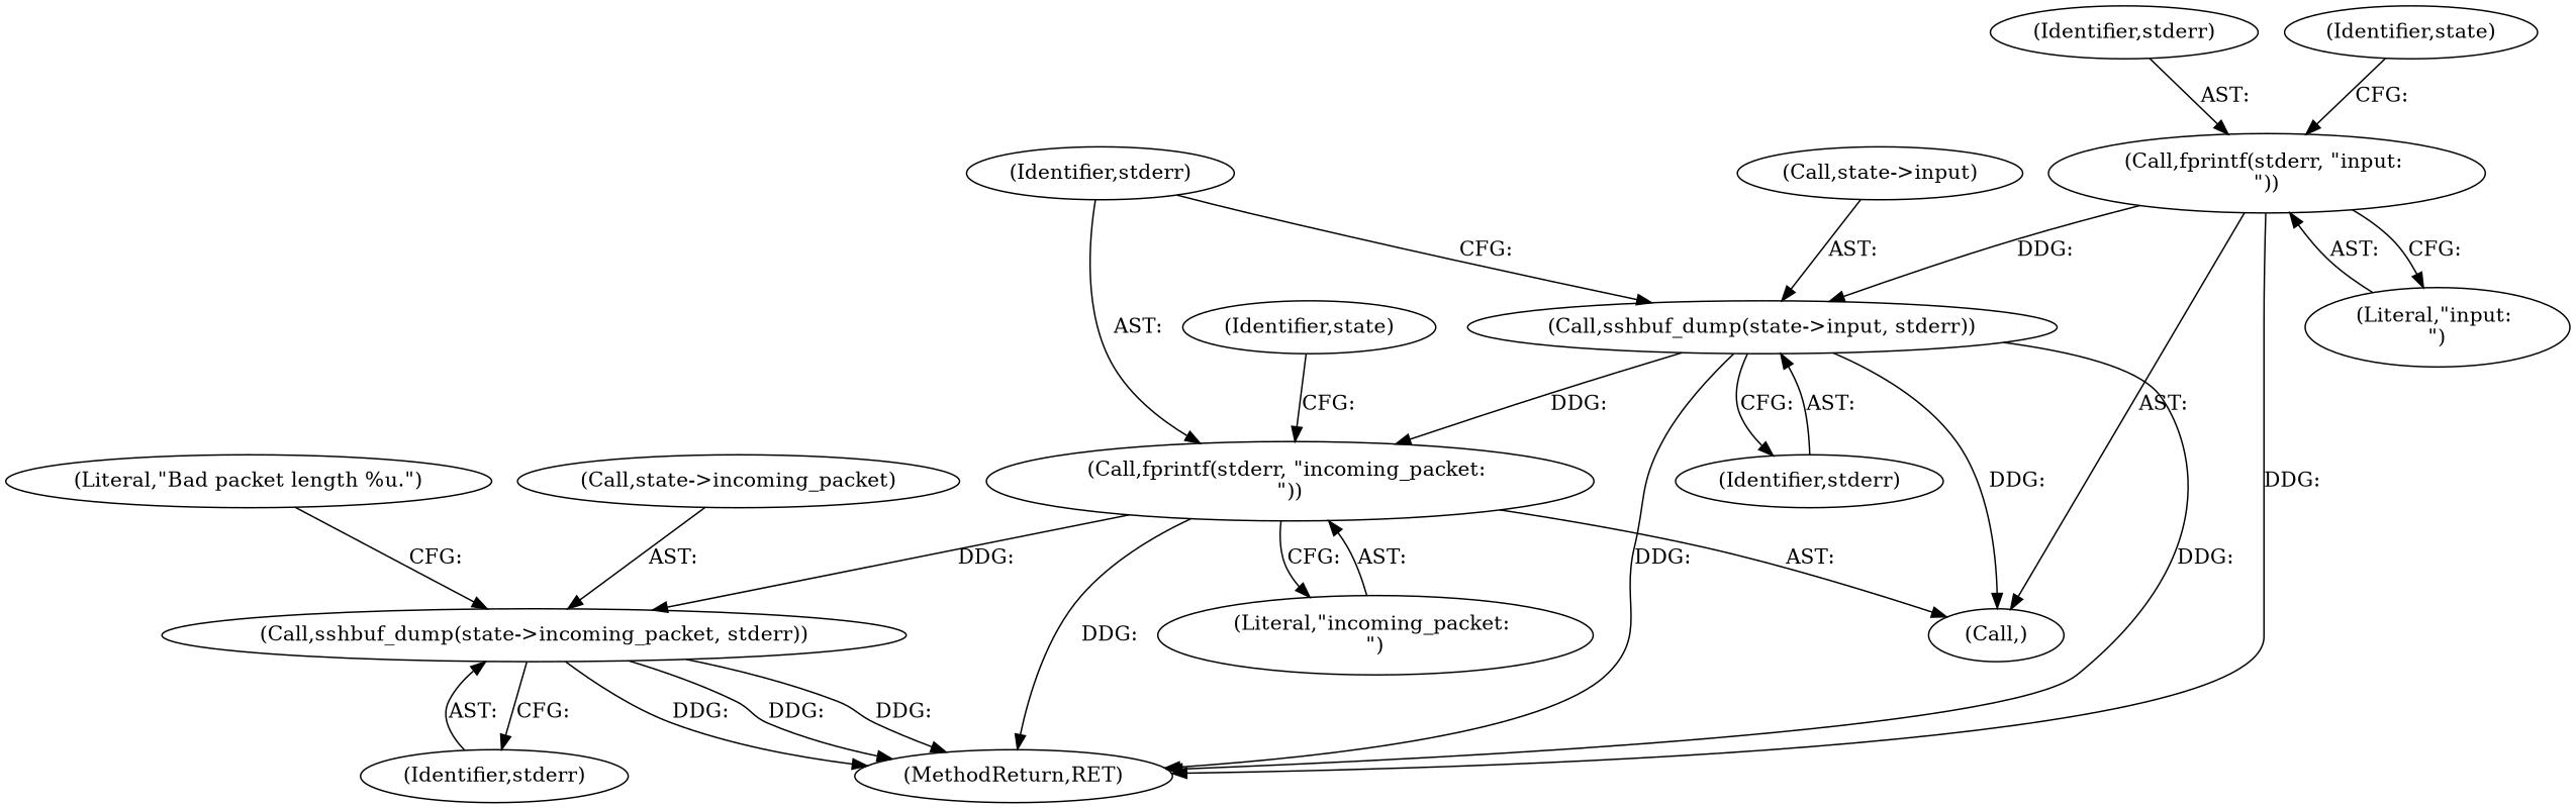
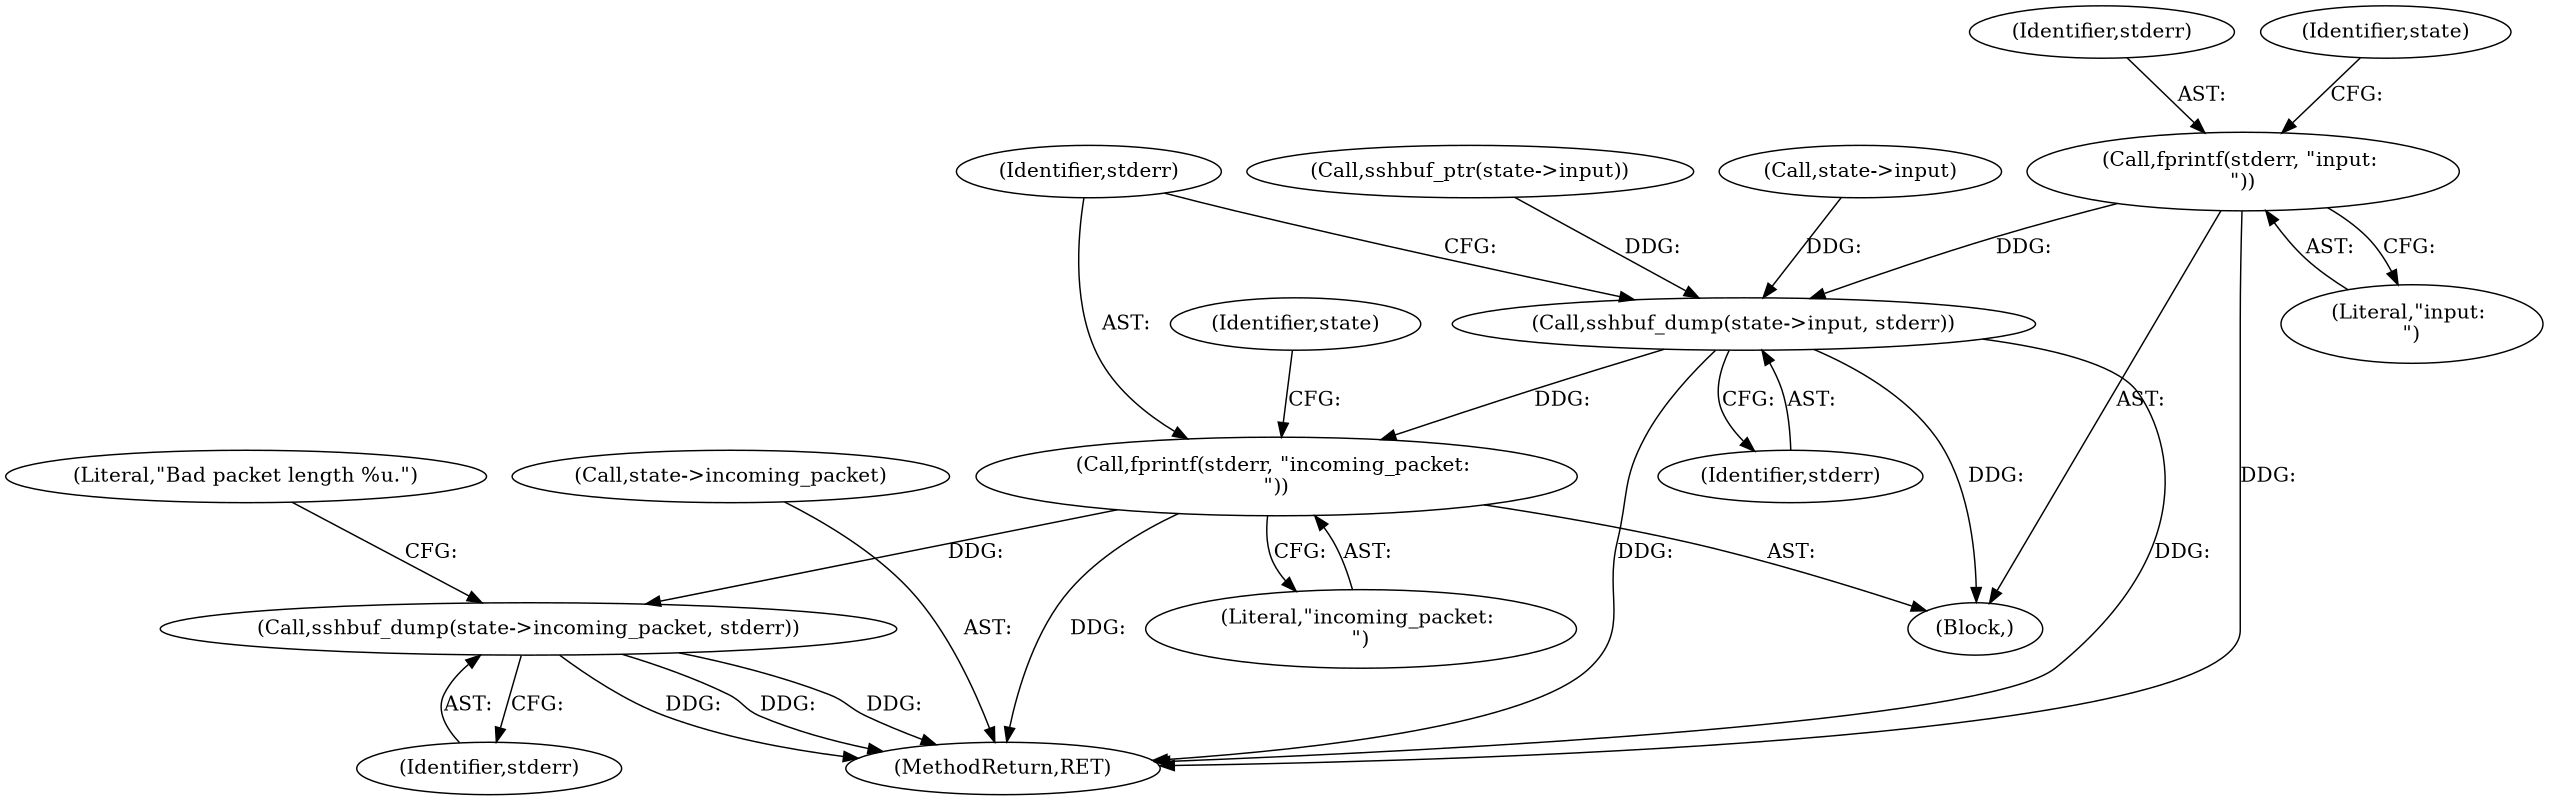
  digraph {
    n1 [label="(Call,fprintf(stderr, \"input: \n\"))"]
    n2 [label="(Call,sshbuf_dump(state->input, stderr))"]
-   n3 [label="(Call,)"]
+   n3 [label="(Block,)"]
    n4 [label="(Literal,\"input: \n\")"]
    n5 [label="(MethodReturn,RET)"]
    n6 [label="(Call,fprintf(stderr, \"incoming_packet: \n\"))"]
    n7 [label="(Identifier,stderr)"]
    n8 [label="(Call,sshbuf_dump(state->incoming_packet, stderr))"]
    n9 [label="(Literal,\"incoming_packet: \n\")"]
    n10 [label="(Identifier,stderr)"]
+   n11 [label="(Call,sshbuf_ptr(state->input))"]
    n12 [label="(Identifier,stderr)"]
    n13 [label="(Identifier,stderr)"]
    n14 [label="(Literal,\"Bad packet length %u.\")"]
    n15 [label="(Identifier,state)"]
    n16 [label="(Identifier,state)"]
    n17 [label="(Call,state->input)"]
    n18 [label="(Call,state->incoming_packet)"]
    n1 -> n2 [label="DDG: "]
    n1 -> n3 [label="AST: "]
    n1 -> n4 [label="CFG: "]
    n1 -> n5 [label="DDG: "]
    n2 -> n3 [label="DDG: "]
    n2 -> n5 [label="DDG: "]
    n2 -> n5 [label="DDG: "]
    n2 -> n6 [label="DDG: "]
    n2 -> n7 [label="CFG: "]
    n4 -> n1 [label="AST: "]
    n6 -> n3 [label="AST: "]
    n6 -> n5 [label="DDG: "]
    n6 -> n8 [label="DDG: "]
    n6 -> n9 [label="CFG: "]
    n7 -> n2 [label="AST: "]
    n8 -> n5 [label="DDG: "]
    n8 -> n5 [label="DDG: "]
    n8 -> n5 [label="DDG: "]
    n8 -> n10 [label="CFG: "]
    n9 -> n6 [label="AST: "]
    n10 -> n8 [label="AST: "]
+   n11 -> n2 [label="DDG: "]
    n12 -> n1 [label="AST: "]
    n13 -> n2 [label="CFG: "]
    n13 -> n6 [label="AST: "]
    n14 -> n8 [label="CFG: "]
    n15 -> n1 [label="CFG: "]
    n16 -> n6 [label="CFG: "]
-   n17 -> n2 [label="AST: "]
-   n18 -> n8 [label="AST: "]
+   n17 -> n2 [label="DDG: "]
+   n18 -> n5 [label="AST: "]
  }
